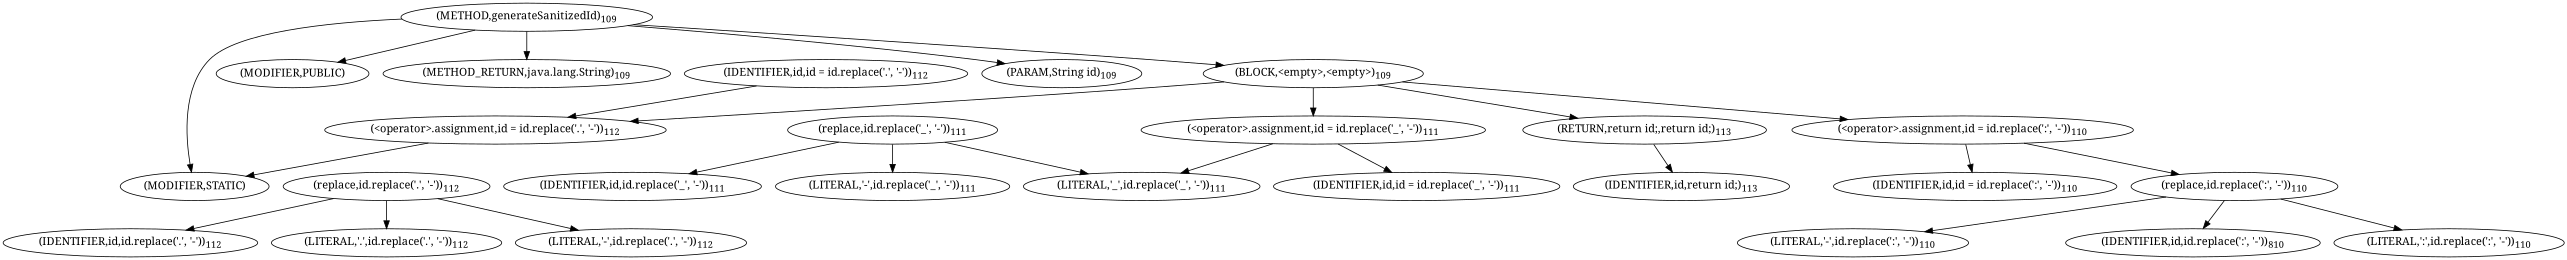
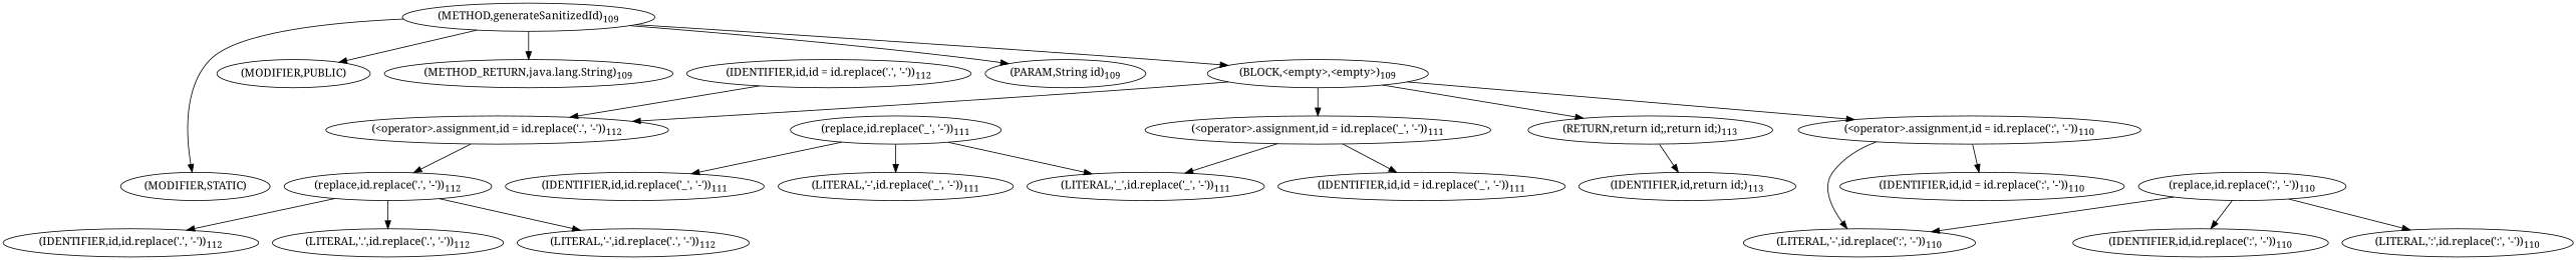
  digraph {
    fontname="Noto Serif"
    node [fontname="Noto Serif"]
    edge [fontname="Noto Serif"]
    n1 [label=<(METHOD,generateSanitizedId)<SUB>109</SUB>>]
    n2 [label=<(PARAM,String id)<SUB>109</SUB>>]
    n3 [label=<(BLOCK,&lt;empty&gt;,&lt;empty&gt;)<SUB>109</SUB>>]
    n4 [label=<(MODIFIER,PUBLIC)>]
    n5 [label=<(MODIFIER,STATIC)>]
    n6 [label=<(METHOD_RETURN,java.lang.String)<SUB>109</SUB>>]
    n7 [label=<(&lt;operator&gt;.assignment,id = id.replace(':', '-'))<SUB>110</SUB>>]
    n8 [label=<(&lt;operator&gt;.assignment,id = id.replace('_', '-'))<SUB>111</SUB>>]
    n9 [label=<(&lt;operator&gt;.assignment,id = id.replace('.', '-'))<SUB>112</SUB>>]
    n10 [label=<(RETURN,return id;,return id;)<SUB>113</SUB>>]
    n11 [label=<(IDENTIFIER,id,id = id.replace(':', '-'))<SUB>110</SUB>>]
    n12 [label=<(replace,id.replace(':', '-'))<SUB>110</SUB>>]
    n13 [label=<(IDENTIFIER,id,id = id.replace('_', '-'))<SUB>111</SUB>>]
    n14 [label=<(LITERAL,'_',id.replace('_', '-'))<SUB>111</SUB>>]
    n15 [label=<(replace,id.replace('.', '-'))<SUB>112</SUB>>]
    n16 [label=<(IDENTIFIER,id,return id;)<SUB>113</SUB>>]
-   n17 [label=<(IDENTIFIER,id,id.replace(':', '-'))<SUB>810</SUB>>]
+   n17 [label=<(IDENTIFIER,id,id.replace(':', '-'))<SUB>110</SUB>>]
    n18 [label=<(LITERAL,':',id.replace(':', '-'))<SUB>110</SUB>>]
    n19 [label=<(LITERAL,'-',id.replace(':', '-'))<SUB>110</SUB>>]
    n20 [label=<(replace,id.replace('_', '-'))<SUB>111</SUB>>]
    n21 [label=<(IDENTIFIER,id,id.replace('_', '-'))<SUB>111</SUB>>]
    n22 [label=<(LITERAL,'-',id.replace('_', '-'))<SUB>111</SUB>>]
    n23 [label=<(IDENTIFIER,id,id = id.replace('.', '-'))<SUB>112</SUB>>]
    n24 [label=<(IDENTIFIER,id,id.replace('.', '-'))<SUB>112</SUB>>]
    n25 [label=<(LITERAL,'.',id.replace('.', '-'))<SUB>112</SUB>>]
    n26 [label=<(LITERAL,'-',id.replace('.', '-'))<SUB>112</SUB>>]
    n1 -> n2
    n1 -> n3
    n1 -> n4
    n1 -> n5
    n1 -> n6
    n3 -> n7
    n3 -> n8
    n3 -> n9
    n3 -> n10
    n7 -> n11
-   n7 -> n12
+   n7 -> n19
    n8 -> n13
    n8 -> n14
-   n9 -> n5
+   n9 -> n15
    n10 -> n16
    n12 -> n17
    n12 -> n18
    n12 -> n19
    n15 -> n24
    n15 -> n25
    n15 -> n26
    n20 -> n14
    n20 -> n21
    n20 -> n22
    n23 -> n9
  }
